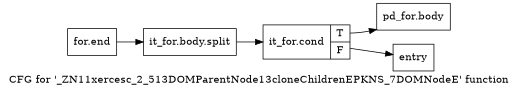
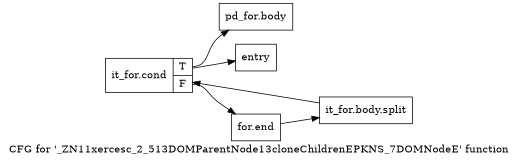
  digraph {
    label="CFG for '_ZN11xercesc_2_513DOMParentNode13cloneChildrenEPKNS_7DOMNodeE' function"
    rankdir=LR
    node [shape=record]
    n1 [label="{entry}"]
    n2 [label="{it_for.cond|{<s0>T|<s1>F}}"]
    n3 [label="{pd_for.body}"]
    n4 [label="{for.end}"]
    n5 [label="{it_for.body.split}"]
    n2 -> n1
    n2 -> n3 [tailport=s0]
+   n2 -> n4 [tailport=s1]
    n4 -> n5
    n5 -> n2
  }
